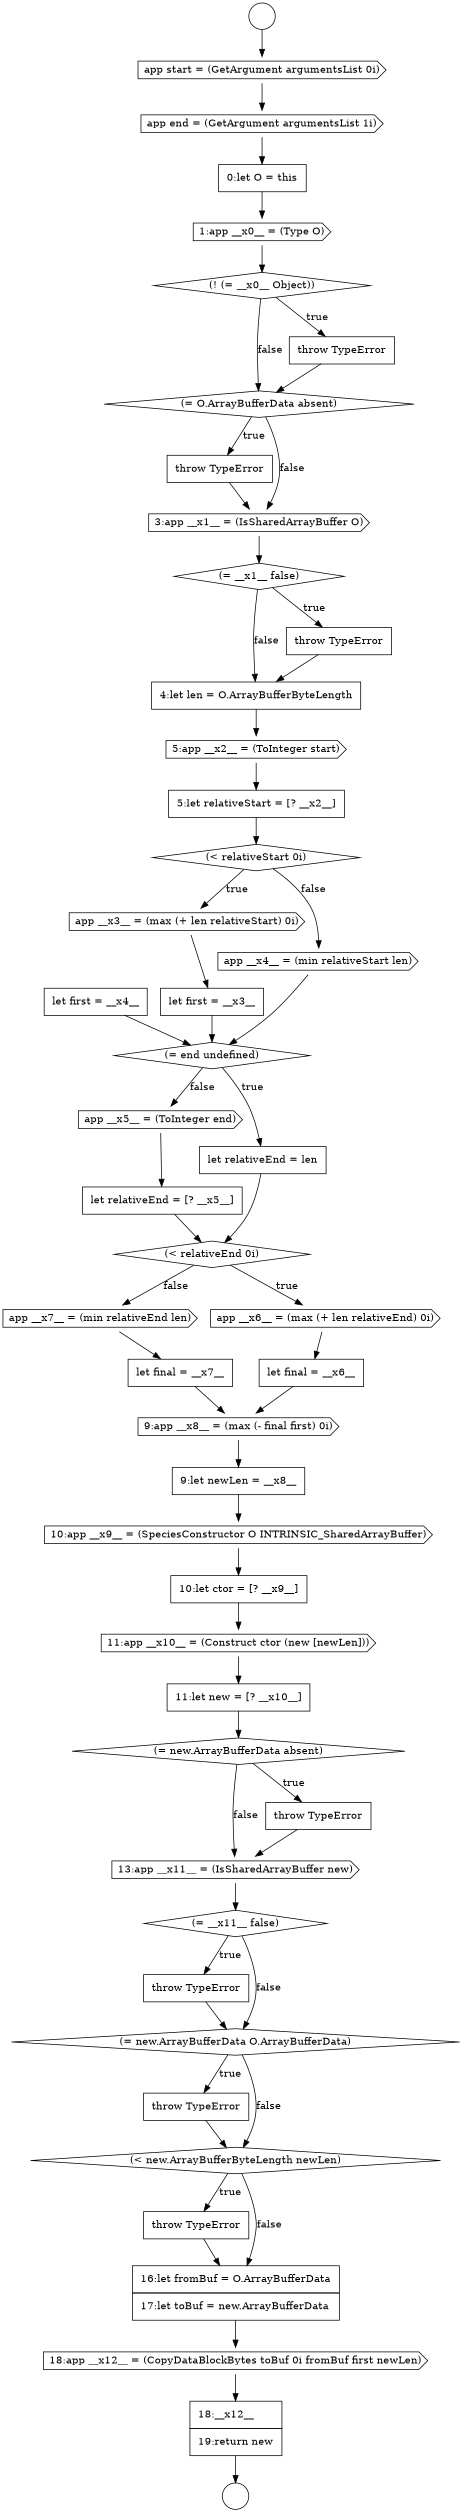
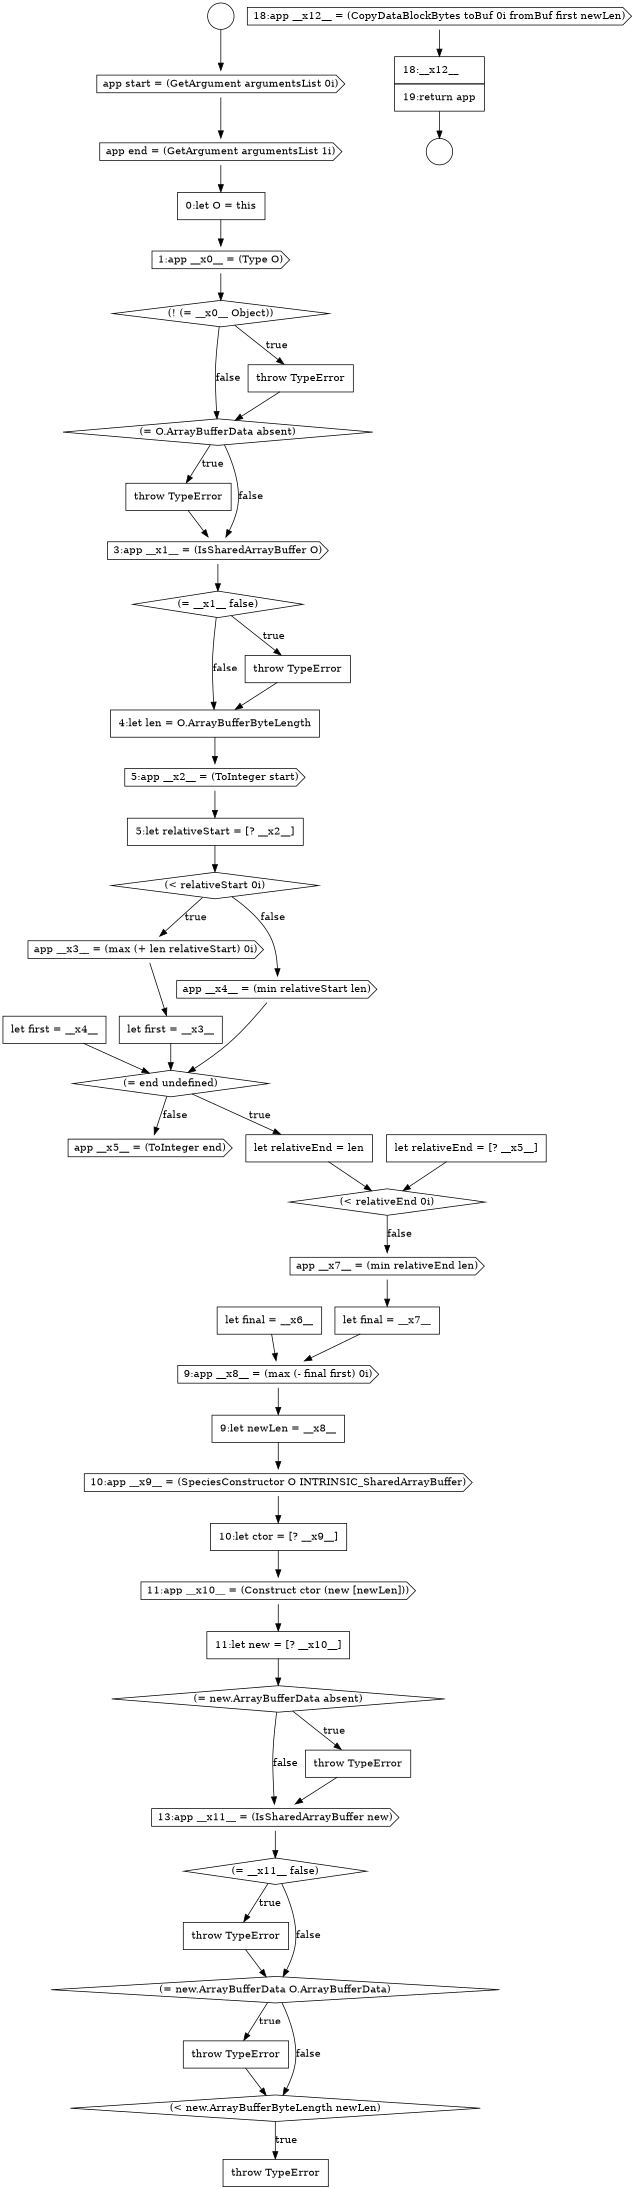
  digraph {
    node [color=black fillcolor=white shape=none style=filled]
    edge [color=black]
    n1 [label=<<font color="black">11:app __x10__ = (Construct ctor (new [newLen]))</font>> shape=cds]
    n2 [label=<<font color="black">     <table border="0" cellborder="1" cellspacing="0" cellpadding="10">       <tr><td align="left">11:let new = [? __x10__]</td></tr>     </table>   </font>> margin=0]
    n3 [label=<<font color="black">(= new.ArrayBufferData absent)</font>> shape=diamond]
    n4 [label=<<font color="black">13:app __x11__ = (IsSharedArrayBuffer new)</font>> shape=cds]
    n5 [label=<<font color="black">(= __x11__ false)</font>> shape=diamond]
    n6 [label=<<font color="black">     <table border="0" cellborder="1" cellspacing="0" cellpadding="10">       <tr><td align="left">throw TypeError</td></tr>     </table>   </font>> margin=0]
    n7 [label=<<font color="black">(= new.ArrayBufferData O.ArrayBufferData)</font>> shape=diamond]
    n8 [label=<<font color="black">     <table border="0" cellborder="1" cellspacing="0" cellpadding="10">       <tr><td align="left">let first = __x4__</td></tr>     </table>   </font>> margin=0]
    n9 [label=<<font color="black">(= end undefined)</font>> shape=diamond]
    n10 [label=<<font color="black">app __x5__ = (ToInteger end)</font>> shape=cds]
    n11 [label=<<font color="black">     <table border="0" cellborder="1" cellspacing="0" cellpadding="10">       <tr><td align="left">let relativeEnd = len</td></tr>     </table>   </font>> margin=0]
    n12 [label=<<font color="black">     <table border="0" cellborder="1" cellspacing="0" cellpadding="10">       <tr><td align="left">4:let len = O.ArrayBufferByteLength</td></tr>     </table>   </font>> margin=0]
    n13 [label=<<font color="black">5:app __x2__ = (ToInteger start)</font>> shape=cds]
    n14 [label=<<font color="black">     <table border="0" cellborder="1" cellspacing="0" cellpadding="10">       <tr><td align="left">5:let relativeStart = [? __x2__]</td></tr>     </table>   </font>> margin=0]
    n15 [label=<<font color="black">     <table border="0" cellborder="1" cellspacing="0" cellpadding="10">       <tr><td align="left">throw TypeError</td></tr>     </table>   </font>> margin=0]
    n16 [label=<<font color="black">18:app __x12__ = (CopyDataBlockBytes toBuf 0i fromBuf first newLen)</font>> shape=cds]
-   n17 [label=<<font color="black">     <table border="0" cellborder="1" cellspacing="0" cellpadding="10">       <tr><td align="left">18:__x12__</td></tr>       <tr><td align="left">19:return new</td></tr>     </table>   </font>> margin=0]
+   n17 [label=<<font color="black">     <table border="0" cellborder="1" cellspacing="0" cellpadding="10">       <tr><td align="left">18:__x12__</td></tr>       <tr><td align="left">19:return app</td></tr>     </table>   </font>> margin=0]
    n18 [label=" " shape=circle]
    n19 [label=<<font color="black">     <table border="0" cellborder="1" cellspacing="0" cellpadding="10">       <tr><td align="left">throw TypeError</td></tr>     </table>   </font>> margin=0]
    n20 [label=<<font color="black">(&lt; new.ArrayBufferByteLength newLen)</font>> shape=diamond]
    n21 [label=<<font color="black">app end = (GetArgument argumentsList 1i)</font>> shape=cds]
    n22 [label=<<font color="black">     <table border="0" cellborder="1" cellspacing="0" cellpadding="10">       <tr><td align="left">0:let O = this</td></tr>     </table>   </font>> margin=0]
    n23 [label=<<font color="black">1:app __x0__ = (Type O)</font>> shape=cds]
    n24 [label=<<font color="black">     <table border="0" cellborder="1" cellspacing="0" cellpadding="10">       <tr><td align="left">let first = __x3__</td></tr>     </table>   </font>> margin=0]
    n25 [label=<<font color="black">(= __x1__ false)</font>> shape=diamond]
    n26 [label=<<font color="black">     <table border="0" cellborder="1" cellspacing="0" cellpadding="10">       <tr><td align="left">throw TypeError</td></tr>     </table>   </font>> margin=0]
    n27 [label=<<font color="black">(&lt; relativeStart 0i)</font>> shape=diamond]
    n28 [label=<<font color="black">app __x3__ = (max (+ len relativeStart) 0i)</font>> shape=cds]
    n29 [label=<<font color="black">app __x4__ = (min relativeStart len)</font>> shape=cds]
    n30 [label=<<font color="black">(! (= __x0__ Object))</font>> shape=diamond]
    n31 [label=<<font color="black">(= O.ArrayBufferData absent)</font>> shape=diamond]
    n32 [label=<<font color="black">     <table border="0" cellborder="1" cellspacing="0" cellpadding="10">       <tr><td align="left">throw TypeError</td></tr>     </table>   </font>> margin=0]
    n33 [label=<<font color="black">     <table border="0" cellborder="1" cellspacing="0" cellpadding="10">       <tr><td align="left">let relativeEnd = [? __x5__]</td></tr>     </table>   </font>> margin=0]
    n34 [label=<<font color="black">(&lt; relativeEnd 0i)</font>> shape=diamond]
    n35 [label=<<font color="black">app __x7__ = (min relativeEnd len)</font>> shape=cds]
-   n36 [label=<<font color="black">app __x6__ = (max (+ len relativeEnd) 0i)</font>> shape=cds]
    n37 [label=<<font color="black">app start = (GetArgument argumentsList 0i)</font>> shape=cds]
    n38 [label=<<font color="black">     <table border="0" cellborder="1" cellspacing="0" cellpadding="10">       <tr><td align="left">let final = __x6__</td></tr>     </table>   </font>> margin=0]
    n39 [label=<<font color="black">9:app __x8__ = (max (- final first) 0i)</font>> shape=cds]
    n40 [label=<<font color="black">     <table border="0" cellborder="1" cellspacing="0" cellpadding="10">       <tr><td align="left">9:let newLen = __x8__</td></tr>     </table>   </font>> margin=0]
    n41 [label=<<font color="black">     <table border="0" cellborder="1" cellspacing="0" cellpadding="10">       <tr><td align="left">throw TypeError</td></tr>     </table>   </font>> margin=0]
-   n42 [label=<<font color="black">     <table border="0" cellborder="1" cellspacing="0" cellpadding="10">       <tr><td align="left">16:let fromBuf = O.ArrayBufferData</td></tr>       <tr><td align="left">17:let toBuf = new.ArrayBufferData</td></tr>     </table>   </font>> margin=0]
    n43 [label=<<font color="black">10:app __x9__ = (SpeciesConstructor O INTRINSIC_SharedArrayBuffer)</font>> shape=cds]
    n44 [label=<<font color="black">     <table border="0" cellborder="1" cellspacing="0" cellpadding="10">       <tr><td align="left">10:let ctor = [? __x9__]</td></tr>     </table>   </font>> margin=0]
    n45 [label=<<font color="black">     <table border="0" cellborder="1" cellspacing="0" cellpadding="10">       <tr><td align="left">throw TypeError</td></tr>     </table>   </font>> margin=0]
    n46 [label=<<font color="black">3:app __x1__ = (IsSharedArrayBuffer O)</font>> shape=cds]
    n47 [label=<<font color="black">     <table border="0" cellborder="1" cellspacing="0" cellpadding="10">       <tr><td align="left">let final = __x7__</td></tr>     </table>   </font>> margin=0]
    n48 [label=" " shape=circle]
    n1 -> n2
    n2 -> n3
    n3 -> n4 [label=<<font color="black">false</font>>]
    n3 -> n15 [label=<<font color="black">true</font>>]
    n4 -> n5
    n5 -> n6 [label=<<font color="black">true</font>>]
    n5 -> n7 [label=<<font color="black">false</font>>]
    n6 -> n7
    n7 -> n19 [label=<<font color="black">true</font>>]
    n7 -> n20 [label=<<font color="black">false</font>>]
    n8 -> n9
    n9 -> n10 [label=<<font color="black">false</font>>]
    n9 -> n11 [label=<<font color="black">true</font>>]
-   n10 -> n33
    n11 -> n34
    n12 -> n13
    n13 -> n14
    n14 -> n27
    n15 -> n4
    n16 -> n17
    n17 -> n18
    n19 -> n20
    n20 -> n41 [label=<<font color="black">true</font>>]
-   n20 -> n42 [label=<<font color="black">false</font>>]
    n21 -> n22
    n22 -> n23
    n23 -> n30
    n24 -> n9
    n25 -> n12 [label=<<font color="black">false</font>>]
    n25 -> n26 [label=<<font color="black">true</font>>]
    n26 -> n12
    n27 -> n28 [label=<<font color="black">true</font>>]
    n27 -> n29 [label=<<font color="black">false</font>>]
    n28 -> n24
    n29 -> n9
    n30 -> n31 [label=<<font color="black">false</font>>]
    n30 -> n32 [label=<<font color="black">true</font>>]
    n31 -> n45 [label=<<font color="black">true</font>>]
    n31 -> n46 [label=<<font color="black">false</font>>]
    n32 -> n31
    n33 -> n34
    n34 -> n35 [label=<<font color="black">false</font>>]
-   n34 -> n36 [label=<<font color="black">true</font>>]
    n35 -> n47
-   n36 -> n38
    n37 -> n21
    n38 -> n39
    n39 -> n40
    n40 -> n43
-   n41 -> n42
-   n42 -> n16
    n43 -> n44
    n44 -> n1
    n45 -> n46
    n46 -> n25
    n47 -> n39
    n48 -> n37
  }
